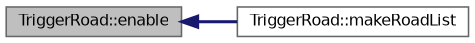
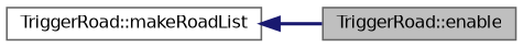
  digraph {
    rankdir=LR
    fontname="DejaVu Sans"
    node [color=gray40 fontname="DejaVu Sans" fontsize=10 shape=record]
    n1 [fillcolor=grey75 fontcolor=black height=0.2 label="TriggerRoad::enable" style=filled width=0.4]
    n2 [height=0.2 label="TriggerRoad::makeRoadList" width=0.4]
-   n1 -> n2 [color=midnightblue dir=back fontname="DejaVu Sans" fontsize=10 labelfontname=FreeSans labelfontsize=10 style=bold]
+   n2 -> n1 [color=midnightblue dir=back fontname="DejaVu Sans" fontsize=10 labelfontname=FreeSans labelfontsize=10 style=bold]
  }
